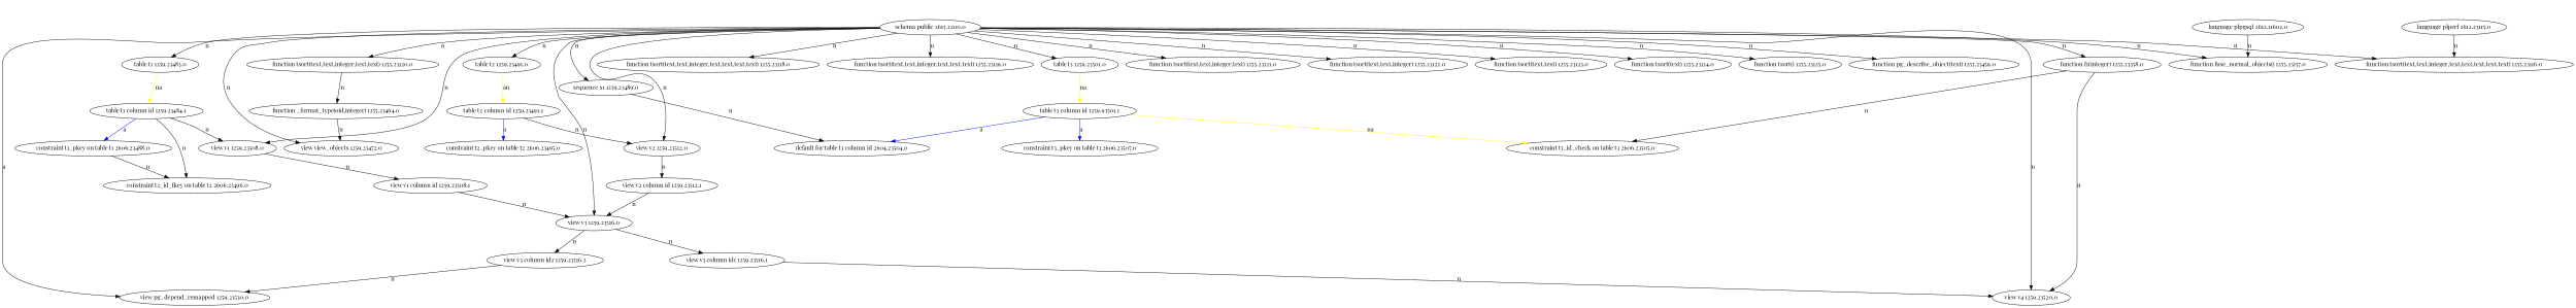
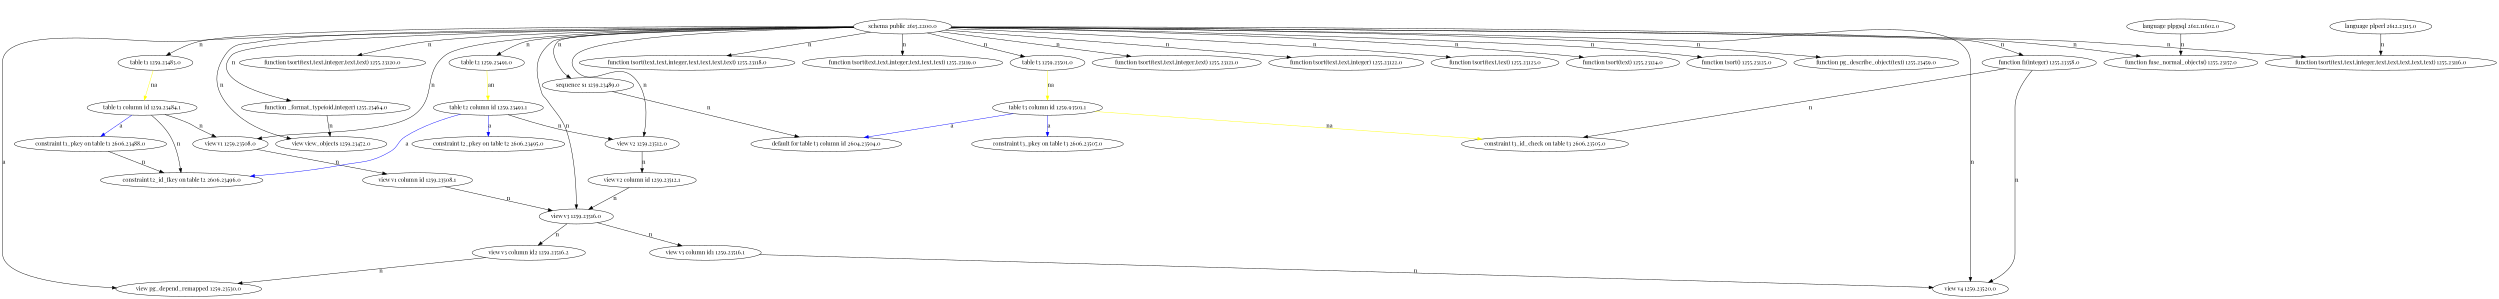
  digraph {
    fontname="Playfair Display"
    node [fontname="Playfair Display"]
    edge [color=black fontname="Playfair Display"]
    "function f1(integer) 1255.23358.0"
    "view v4 1259.23520.0"
    "constraint t3_id_check on table t3 2606.23505.0"
    "function _format_type(oid,integer) 1255.23464.0"
    "view view_objects 1259.23472.0"
    n6 [label="table t1 1259.23483.0"]
    "table t1 column id 1259.23484.1"
    "view v1 1259.23508.0"
    "constraint t1_pkey on table t1 2606.23488.0"
    "constraint t2_id_fkey on table t2 2606.23496.0"
    "view v1 column id 1259.23508.1"
    "view v3 1259.23516.0"
    "sequence s1 1259.23489.0"
    "default for table t3 column id 2604.23504.0"
    "table t2 1259.23491.0"
    "table t2 column id 1259.23491.1"
    "view v2 1259.23512.0"
    "constraint t2_pkey on table t2 2606.23495.0"
    "view v2 column id 1259.23512.1"
    n20 [label="table t3 column id 1259.93501.1"]
    "table t3 1259.23501.0"
    "constraint t3_pkey on table t3 2606.23507.0"
    "view v3 column id1 1259.23516.1"
    "view v3 column id2 1259.23516.2"
    "view pg_depend_remapped 1259.23530.0"
    "language plpgsql 2612.11602.0"
    "function fuse_normal_objects() 1255.23157.0"
    "language plperl 2612.23115.0"
    "function tsort(text,text,integer,text,text,text,text,text) 1255.23116.0"
    "schema public 2615.2200.0"
    "function tsort(text,text,integer,text,text,text,text) 1255.23118.0"
    "function tsort(text,text,integer,text,text,text) 1255.23119.0"
    "function tsort(text,text,integer,text,text) 1255.23120.0"
    "function tsort(text,text,integer,text) 1255.23121.0"
    "function tsort(text,text,integer) 1255.23122.0"
    "function tsort(text,text) 1255.23123.0"
    "function tsort(text) 1255.23124.0"
    "function tsort() 1255.23125.0"
    "function pg_describe_object(text) 1255.23459.0"
    "function f1(integer) 1255.23358.0" -> "view v4 1259.23520.0" [label=n]
    "function f1(integer) 1255.23358.0" -> "constraint t3_id_check on table t3 2606.23505.0" [label=n]
    "function _format_type(oid,integer) 1255.23464.0" -> "view view_objects 1259.23472.0" [label=n]
    n6 -> "table t1 column id 1259.23484.1" [color=yellow label=na]
    "table t1 column id 1259.23484.1" -> "view v1 1259.23508.0" [label=n]
    "table t1 column id 1259.23484.1" -> "constraint t1_pkey on table t1 2606.23488.0" [color=blue label=a]
    "table t1 column id 1259.23484.1" -> "constraint t2_id_fkey on table t2 2606.23496.0" [label=n]
    "view v1 1259.23508.0" -> "view v1 column id 1259.23508.1" [label=n]
    "constraint t1_pkey on table t1 2606.23488.0" -> "constraint t2_id_fkey on table t2 2606.23496.0" [label=n]
    "view v1 column id 1259.23508.1" -> "view v3 1259.23516.0" [label=n]
    "view v3 1259.23516.0" -> "view v3 column id1 1259.23516.1" [label=n]
    "view v3 1259.23516.0" -> "view v3 column id2 1259.23516.2" [label=n]
    "sequence s1 1259.23489.0" -> "default for table t3 column id 2604.23504.0" [label=n]
    "table t2 1259.23491.0" -> "table t2 column id 1259.23491.1" [color=yellow label=an]
+   "table t2 column id 1259.23491.1" -> "constraint t2_id_fkey on table t2 2606.23496.0" [color=blue label=a]
    "table t2 column id 1259.23491.1" -> "view v2 1259.23512.0" [label=n]
    "table t2 column id 1259.23491.1" -> "constraint t2_pkey on table t2 2606.23495.0" [color=blue label=a]
    "view v2 1259.23512.0" -> "view v2 column id 1259.23512.1" [label=n]
    "view v2 column id 1259.23512.1" -> "view v3 1259.23516.0" [label=n]
    n20 -> "constraint t3_id_check on table t3 2606.23505.0" [color=yellow label=na]
    n20 -> "default for table t3 column id 2604.23504.0" [color=blue label=a]
    n20 -> "constraint t3_pkey on table t3 2606.23507.0" [color=blue label=a]
    "table t3 1259.23501.0" -> n20 [color=yellow label=na]
    "view v3 column id1 1259.23516.1" -> "view v4 1259.23520.0" [label=n]
    "view v3 column id2 1259.23516.2" -> "view pg_depend_remapped 1259.23530.0" [label=n]
    "language plpgsql 2612.11602.0" -> "function fuse_normal_objects() 1255.23157.0" [label=n]
    "language plperl 2612.23115.0" -> "function tsort(text,text,integer,text,text,text,text,text) 1255.23116.0" [label=n]
    "schema public 2615.2200.0" -> "function f1(integer) 1255.23358.0" [label=n]
    "schema public 2615.2200.0" -> "view v4 1259.23520.0" [label=n]
-   "function tsort(text,text,integer,text,text) 1255.23120.0" -> "function _format_type(oid,integer) 1255.23464.0" [label=n]
+   "schema public 2615.2200.0" -> "function _format_type(oid,integer) 1255.23464.0" [label=n]
    "schema public 2615.2200.0" -> "view view_objects 1259.23472.0" [label=n]
    "schema public 2615.2200.0" -> n6 [label=n]
    "schema public 2615.2200.0" -> "view v1 1259.23508.0" [label=n]
    "schema public 2615.2200.0" -> "view v3 1259.23516.0" [label=n]
    "schema public 2615.2200.0" -> "sequence s1 1259.23489.0" [label=n]
    "schema public 2615.2200.0" -> "table t2 1259.23491.0" [label=n]
    "schema public 2615.2200.0" -> "view v2 1259.23512.0" [label=n]
    "schema public 2615.2200.0" -> "table t3 1259.23501.0" [label=n]
    "schema public 2615.2200.0" -> "view pg_depend_remapped 1259.23530.0" [label=a]
    "schema public 2615.2200.0" -> "function fuse_normal_objects() 1255.23157.0" [label=n]
    "schema public 2615.2200.0" -> "function tsort(text,text,integer,text,text,text,text,text) 1255.23116.0" [label=n]
    "schema public 2615.2200.0" -> "function tsort(text,text,integer,text,text,text,text) 1255.23118.0" [label=n]
    "schema public 2615.2200.0" -> "function tsort(text,text,integer,text,text,text) 1255.23119.0" [label=n]
    "schema public 2615.2200.0" -> "function tsort(text,text,integer,text,text) 1255.23120.0" [label=n]
    "schema public 2615.2200.0" -> "function tsort(text,text,integer,text) 1255.23121.0" [label=n]
    "schema public 2615.2200.0" -> "function tsort(text,text,integer) 1255.23122.0" [label=n]
    "schema public 2615.2200.0" -> "function tsort(text,text) 1255.23123.0" [label=n]
    "schema public 2615.2200.0" -> "function tsort(text) 1255.23124.0" [label=n]
    "schema public 2615.2200.0" -> "function tsort() 1255.23125.0" [label=n]
    "schema public 2615.2200.0" -> "function pg_describe_object(text) 1255.23459.0" [label=n]
  }
